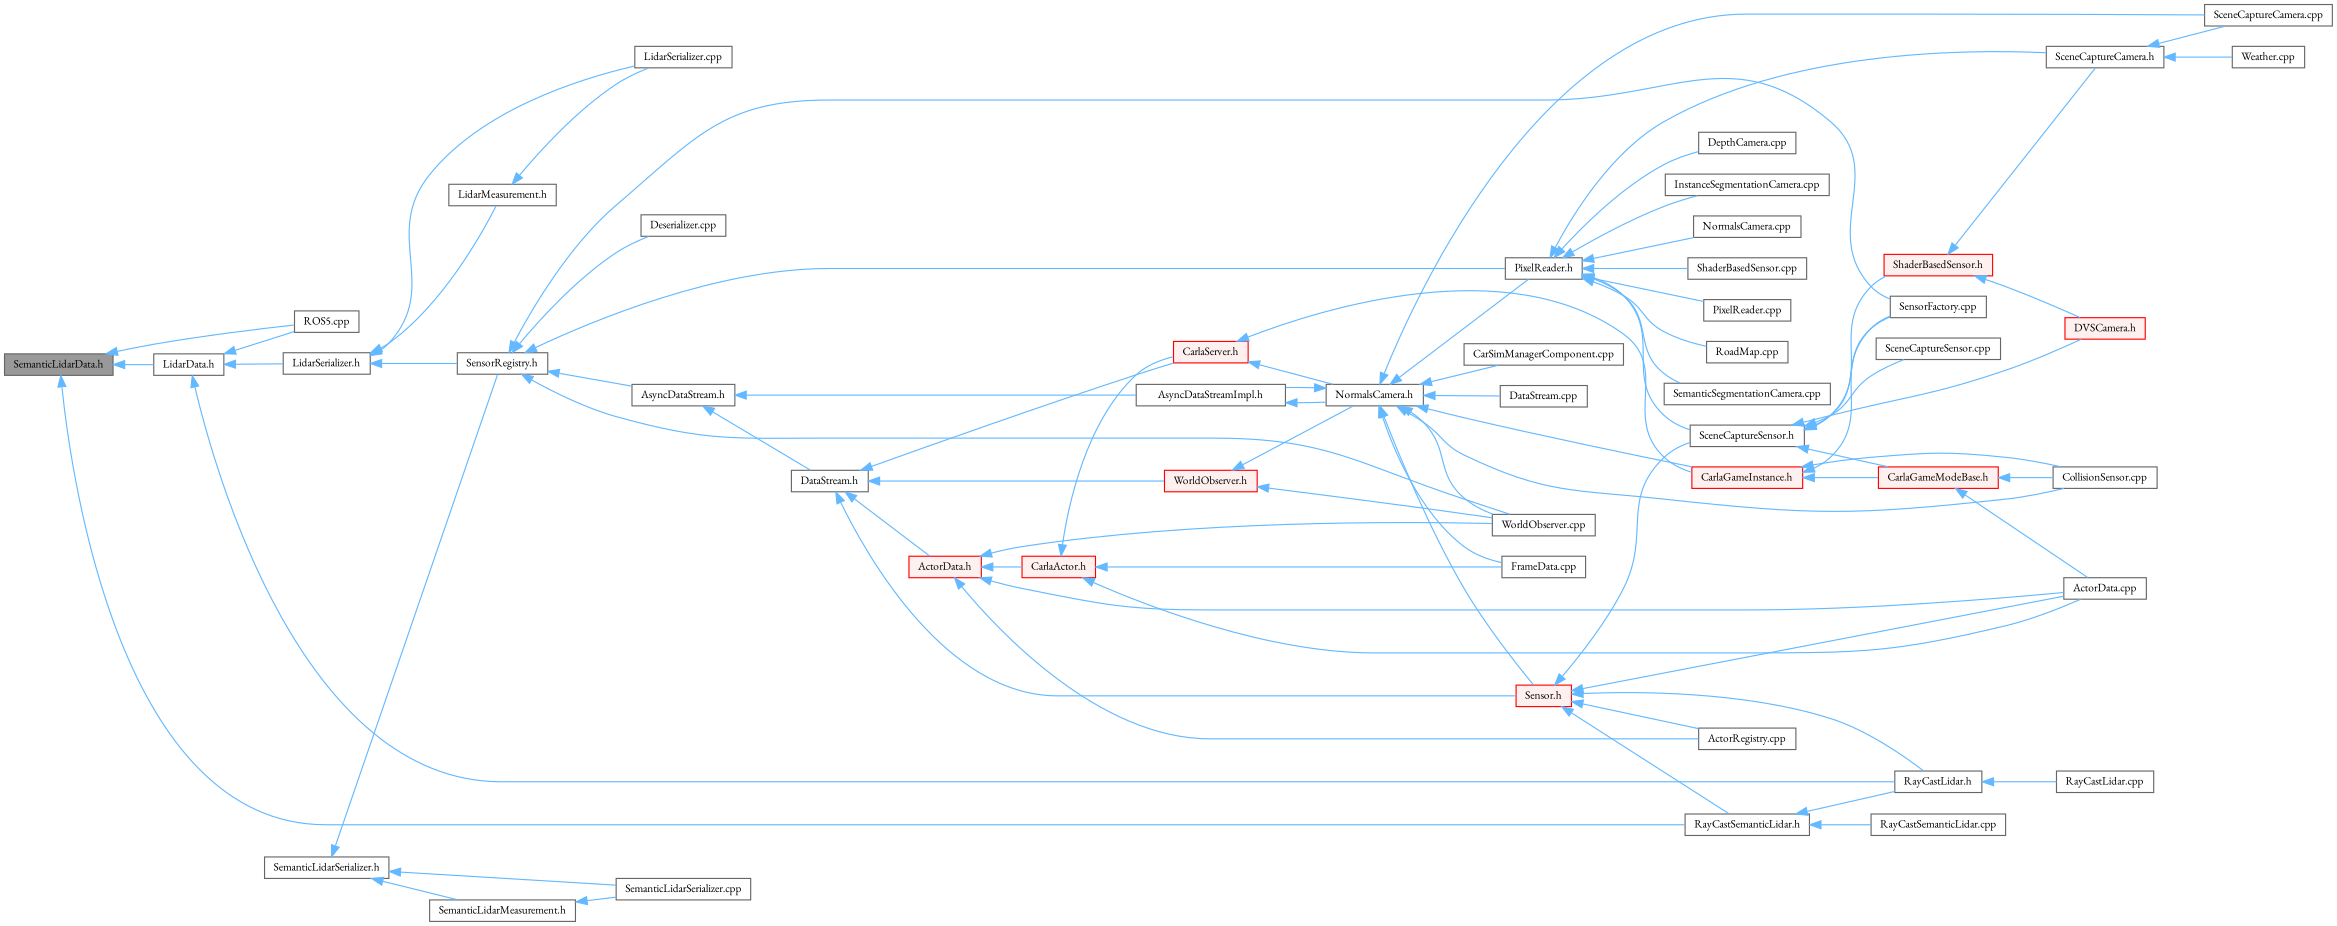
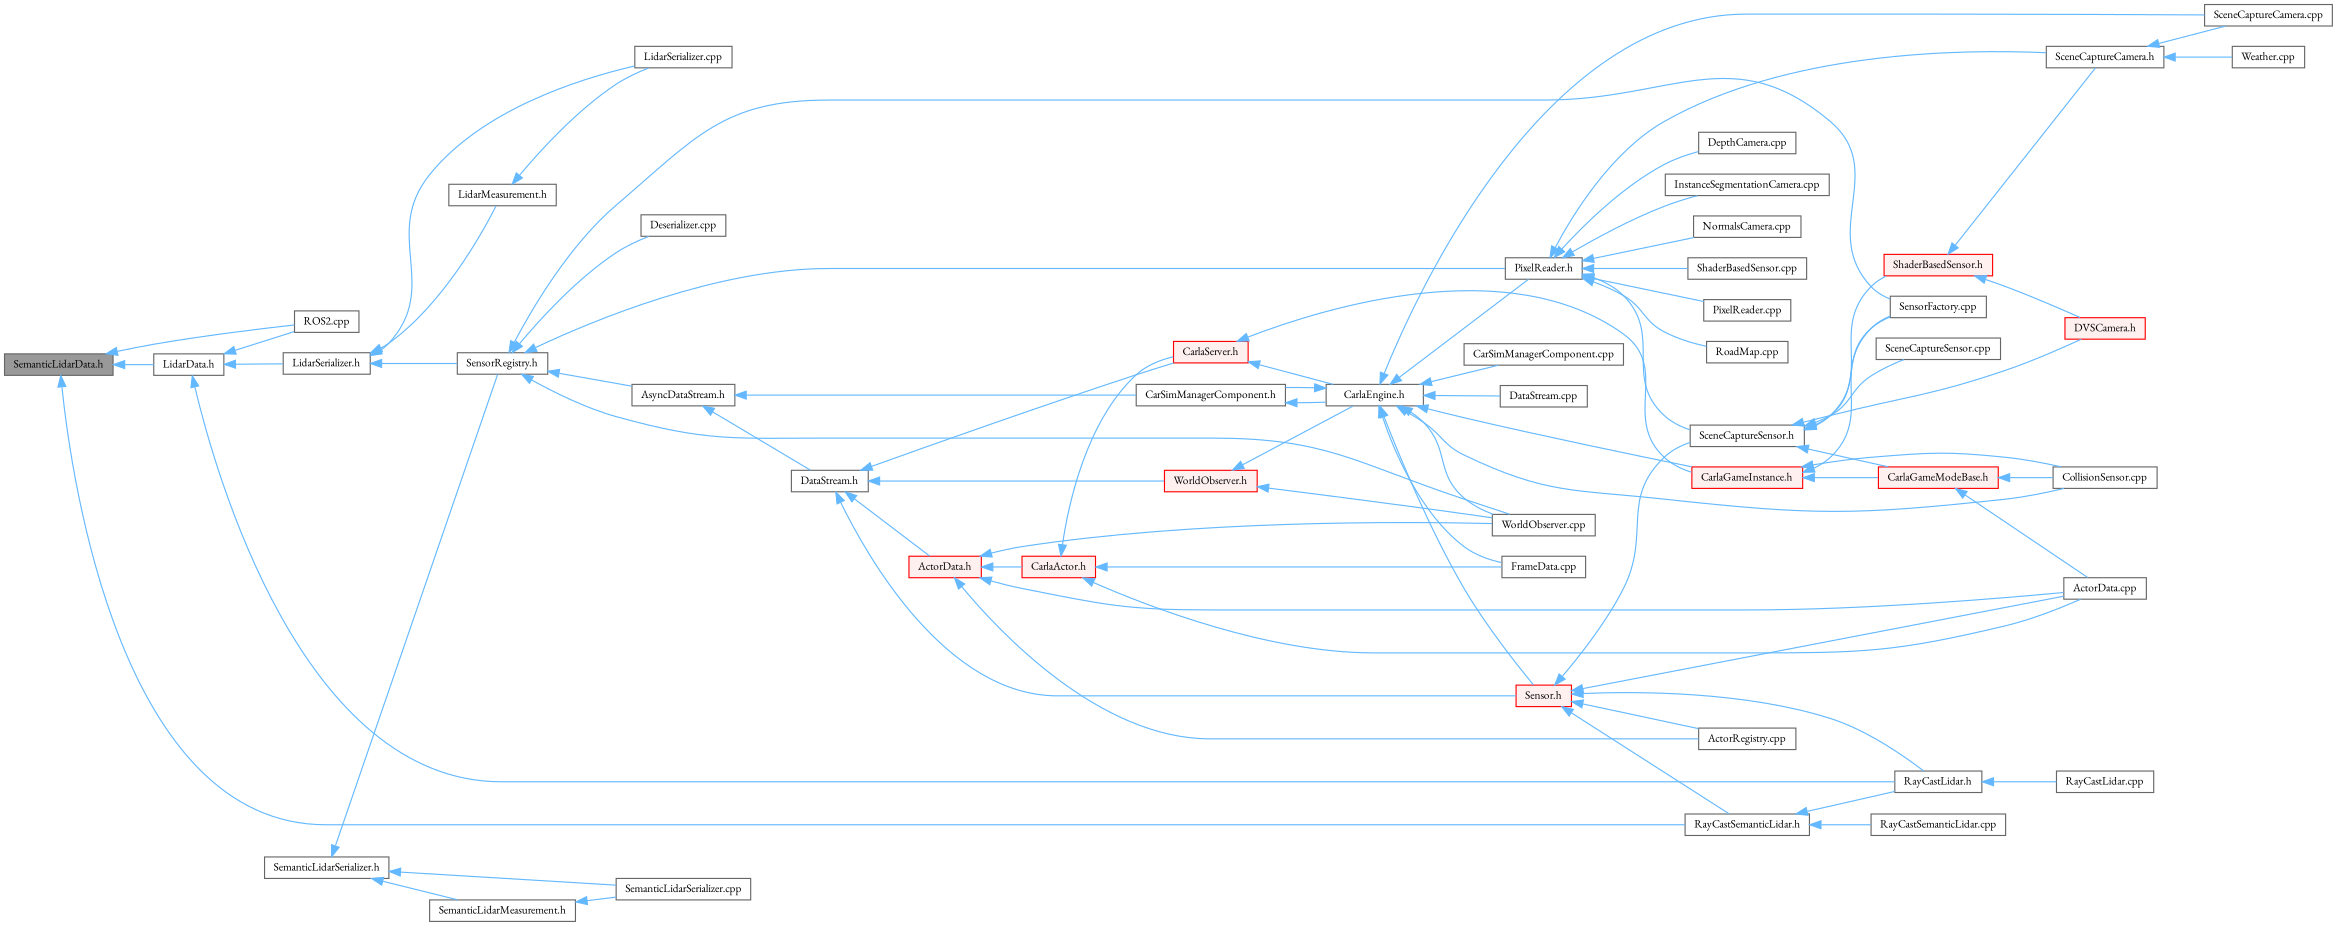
  digraph {
    fontname="EB Garamond"
    rankdir=LR
    node [color=grey40 fillcolor=white fontname="EB Garamond" fontsize=10 shape=box style=filled]
    edge [color=steelblue1 dir=back fontname="EB Garamond" fontsize=10 labelfontname=Helvetica labelfontsize=10 style=solid]
    n1 [color=gray40 fillcolor=grey60 fontcolor=black height=0.2 label="SemanticLidarData.h" width=0.4]
    n2 [height=0.2 label="LidarData.h" width=0.4]
    n3 [height=0.2 label="RayCastSemanticLidar.h" width=0.4]
-   n4 [height=0.2 label="ROS5.cpp" width=0.4]
+   n4 [height=0.2 label="ROS2.cpp" width=0.4]
    n5 [height=0.2 label="LidarSerializer.h" width=0.4]
    n6 [height=0.2 label="RayCastLidar.h" width=0.4]
    n7 [height=0.2 label="RayCastSemanticLidar.cpp" width=0.4]
    n8 [height=0.2 label="SemanticLidarSerializer.h" width=0.4]
    n9 [height=0.2 label="SensorRegistry.h" width=0.4]
    n10 [height=0.2 label="SemanticLidarMeasurement.h" width=0.4]
    n11 [height=0.2 label="SemanticLidarSerializer.cpp" width=0.4]
    n12 [height=0.2 label="LidarMeasurement.h" width=0.4]
    n13 [height=0.2 label="LidarSerializer.cpp" width=0.4]
    n14 [height=0.2 label="RayCastLidar.cpp" width=0.4]
    n15 [height=0.2 label="AsyncDataStream.h" width=0.4]
    n16 [height=0.2 label="SensorFactory.cpp" width=0.4]
    n17 [height=0.2 label="PixelReader.h" width=0.4]
    n18 [height=0.2 label="WorldObserver.cpp" width=0.4]
    n19 [height=0.2 label="Deserializer.cpp" width=0.4]
-   n20 [height=0.2 label="AsyncDataStreamImpl.h" width=0.4]
+   n20 [height=0.2 label="CarSimManagerComponent.h" width=0.4]
    n21 [height=0.2 label="DataStream.h" width=0.4]
    n22 [height=0.2 label="DepthCamera.cpp" width=0.4]
    n23 [height=0.2 label="InstanceSegmentationCamera.cpp" width=0.4]
    n24 [height=0.2 label="NormalsCamera.cpp" width=0.4]
    n25 [height=0.2 label="ShaderBasedSensor.cpp" width=0.4]
    n26 [height=0.2 label="PixelReader.cpp" width=0.4]
    n27 [height=0.2 label="RoadMap.cpp" width=0.4]
    n28 [height=0.2 label="SceneCaptureCamera.h" width=0.4]
    n29 [height=0.2 label="SceneCaptureSensor.h" width=0.4]
-   n30 [height=0.2 label="SemanticSegmentationCamera.cpp" width=0.4]
-   n31 [height=0.2 label="NormalsCamera.h" width=0.4]
+   n31 [height=0.2 label="CarlaEngine.h" width=0.4]
    n32 [color=red fillcolor="#FFF0F0" height=0.2 label="Sensor.h" width=0.4]
    n33 [color=red fillcolor="#FFF0F0" height=0.2 label="ActorData.h" width=0.4]
    n34 [color=red fillcolor="#FFF0F0" height=0.2 label="CarlaServer.h" width=0.4]
    n35 [color=red fillcolor="#FFF0F0" height=0.2 label="WorldObserver.h" width=0.4]
    n36 [height=0.2 label="CarSimManagerComponent.cpp" width=0.4]
    n37 [height=0.2 label="DataStream.cpp" width=0.4]
    n38 [color=red fillcolor="#FFF0F0" height=0.2 label="CarlaGameInstance.h" width=0.4]
    n39 [height=0.2 label="CollisionSensor.cpp" width=0.4]
    n40 [height=0.2 label="FrameData.cpp" width=0.4]
    n41 [height=0.2 label="SceneCaptureCamera.cpp" width=0.4]
    n42 [color=red fillcolor="#FFF0F0" height=0.2 label="CarlaGameModeBase.h" width=0.4]
    n43 [height=0.2 label="ActorData.cpp" width=0.4]
    n44 [height=0.2 label="ActorRegistry.cpp" width=0.4]
    n45 [height=0.2 label="Weather.cpp" width=0.4]
    n46 [color=red fillcolor="#FFF0F0" height=0.2 label="DVSCamera.h" width=0.4]
    n47 [height=0.2 label="SceneCaptureSensor.cpp" width=0.4]
    n48 [color=red fillcolor="#FFF0F0" height=0.2 label="ShaderBasedSensor.h" width=0.4]
    n49 [color=red fillcolor="#FFF0F0" height=0.2 label="CarlaActor.h" width=0.4]
    n1 -> n2
    n1 -> n3
    n1 -> n4
    n2 -> n4
    n2 -> n5
    n2 -> n6
    n3 -> n6
    n3 -> n7
    n5 -> n9
    n5 -> n12
    n5 -> n13
    n6 -> n14
    n8 -> n9
    n8 -> n10
    n8 -> n11
    n9 -> n15
    n9 -> n16
    n9 -> n17
    n9 -> n18
    n9 -> n19
    n10 -> n11
    n12 -> n13
    n15 -> n20
    n15 -> n21
    n17 -> n22
    n17 -> n23
    n17 -> n24
    n17 -> n25
    n17 -> n26
    n17 -> n27
    n17 -> n28
    n17 -> n29
-   n17 -> n30
    n20 -> n31
    n21 -> n32
    n21 -> n33
    n21 -> n34
    n21 -> n35
    n28 -> n41
    n28 -> n45
    n29 -> n16
    n29 -> n42
    n29 -> n46
    n29 -> n47
    n29 -> n48
    n31 -> n17
    n31 -> n18
    n31 -> n20
    n31 -> n32
    n31 -> n36
    n31 -> n37
    n31 -> n38
    n31 -> n39
    n31 -> n40
    n31 -> n41
    n32 -> n3
    n32 -> n6
    n32 -> n29
    n32 -> n43
    n32 -> n44
    n33 -> n18
    n33 -> n43
    n33 -> n44
    n33 -> n49
    n34 -> n31
    n34 -> n38
    n35 -> n18
    n35 -> n31
    n38 -> n16
    n38 -> n39
    n38 -> n42
    n42 -> n39
    n42 -> n43
    n48 -> n28
    n48 -> n46
    n49 -> n34
    n49 -> n40
    n49 -> n43
  }
